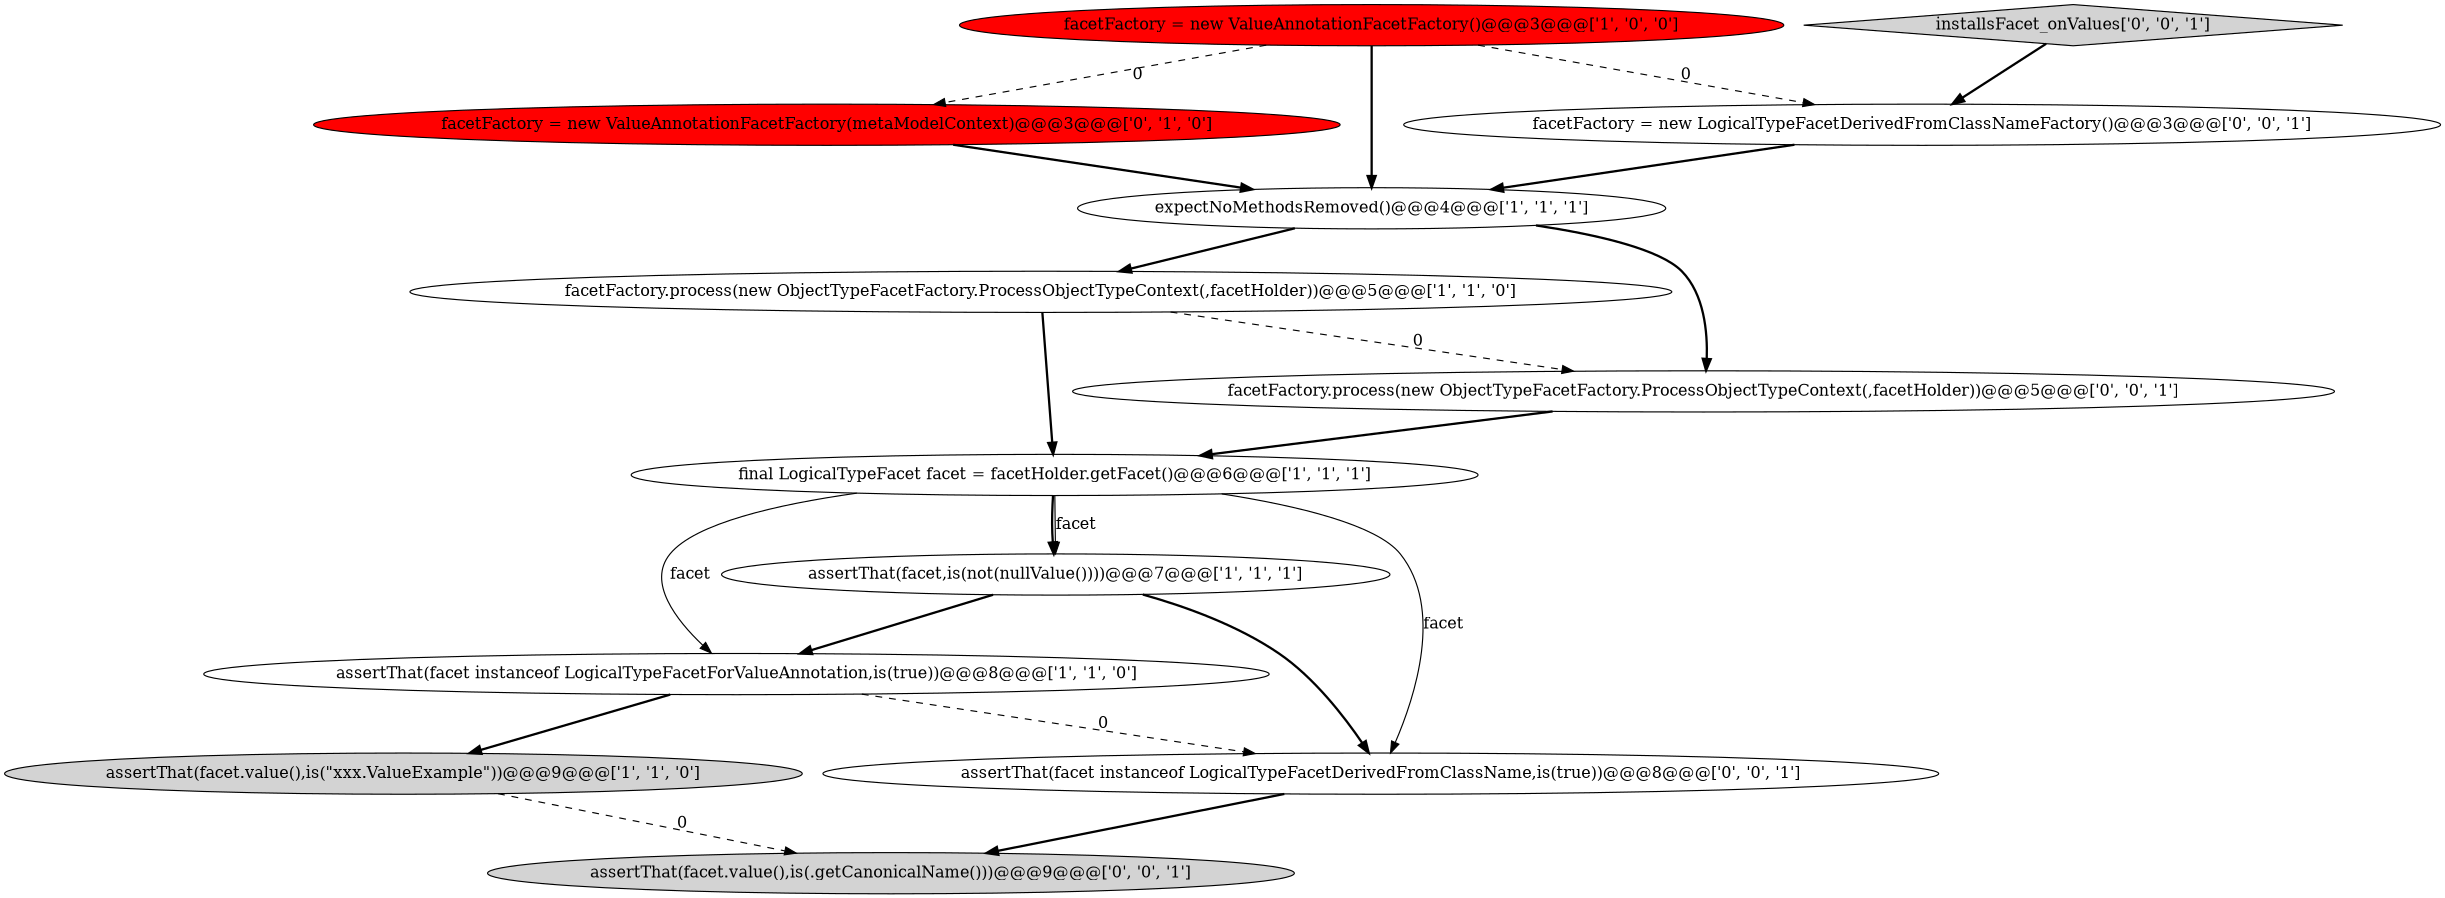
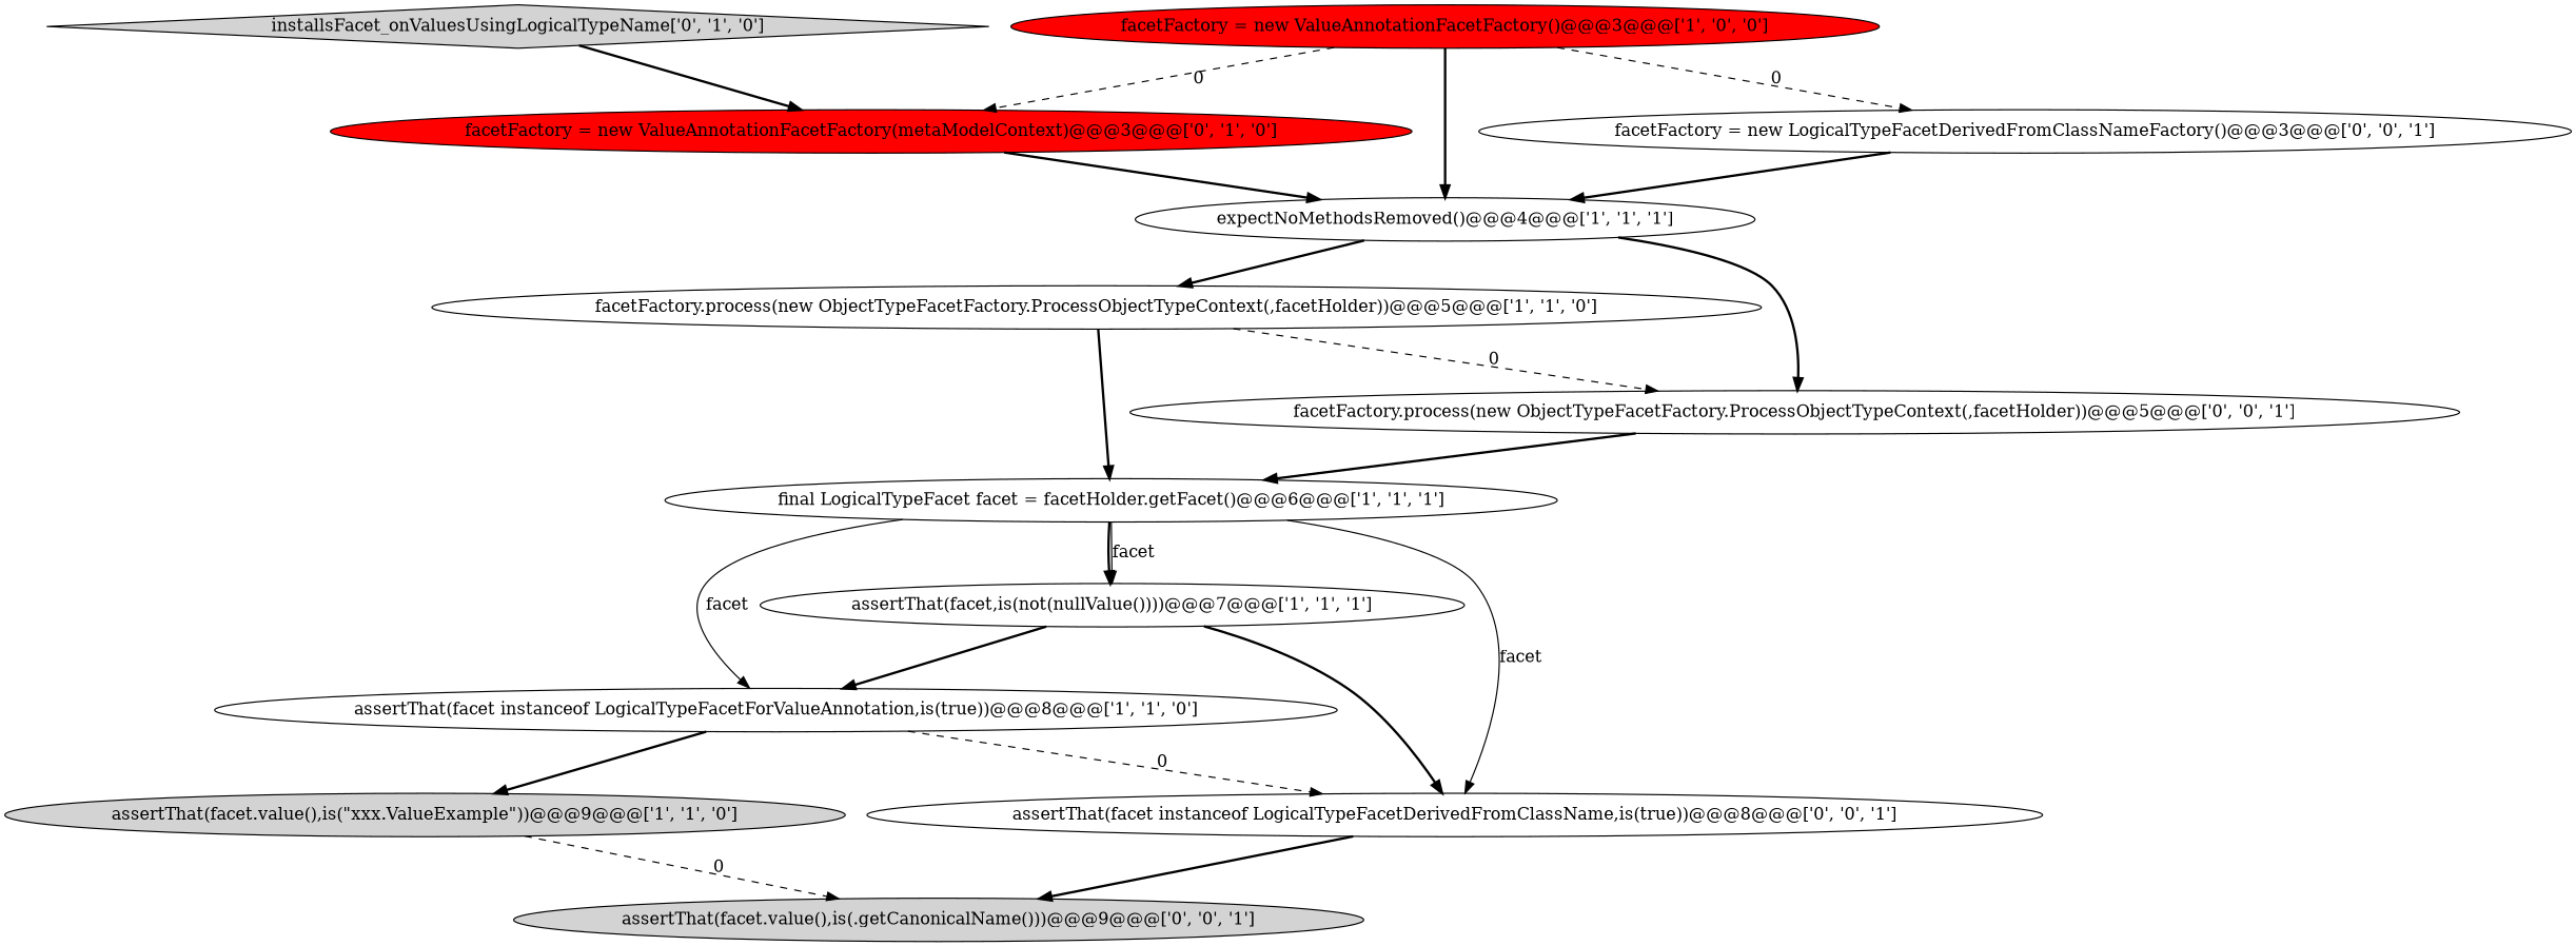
  digraph {
    node [fillcolor=white shape=ellipse style=filled]
    edge [style=bold]
    n1 [fillcolor=red label="facetFactory = new ValueAnnotationFacetFactory()@@@3@@@['1', '0', '0']"]
    n2 [label="facetFactory = new LogicalTypeFacetDerivedFromClassNameFactory()@@@3@@@['0', '0', '1']"]
    n3 [fillcolor=red label="facetFactory = new ValueAnnotationFacetFactory(metaModelContext)@@@3@@@['0', '1', '0']"]
    n4 [label="expectNoMethodsRemoved()@@@4@@@['1', '1', '1']"]
    n5 [label="facetFactory.process(new ObjectTypeFacetFactory.ProcessObjectTypeContext(,facetHolder))@@@5@@@['1', '1', '0']"]
    n6 [label="facetFactory.process(new ObjectTypeFacetFactory.ProcessObjectTypeContext(,facetHolder))@@@5@@@['0', '0', '1']"]
    n7 [fillcolor=lightgray label="assertThat(facet.value(),is(\"xxx.ValueExample\"))@@@9@@@['1', '1', '0']"]
    n8 [fillcolor=lightgray label="assertThat(facet.value(),is(.getCanonicalName()))@@@9@@@['0', '0', '1']"]
    n9 [label="final LogicalTypeFacet facet = facetHolder.getFacet()@@@6@@@['1', '1', '1']"]
    n10 [label="assertThat(facet,is(not(nullValue())))@@@7@@@['1', '1', '1']"]
    n11 [label="assertThat(facet instanceof LogicalTypeFacetForValueAnnotation,is(true))@@@8@@@['1', '1', '0']"]
    n12 [label="assertThat(facet instanceof LogicalTypeFacetDerivedFromClassName,is(true))@@@8@@@['0', '0', '1']"]
-   n14 [fillcolor=lightgray label="installsFacet_onValues['0', '0', '1']" shape=diamond]
+   n13 [fillcolor=lightgray label="installsFacet_onValuesUsingLogicalTypeName['0', '1', '0']" shape=diamond]
    n1 -> n2 [label=0 style=dashed]
    n1 -> n3 [label=0 style=dashed]
    n1 -> n4
    n2 -> n4
    n3 -> n4
    n4 -> n5
    n4 -> n6
    n5 -> n6 [label=0 style=dashed]
    n5 -> n9
    n6 -> n9
    n7 -> n8 [label=0 style=dashed]
    n9 -> n10
    n9 -> n10 [label=facet style=solid]
    n9 -> n11 [label=facet style=solid]
    n9 -> n12 [label=facet style=solid]
    n10 -> n11
    n10 -> n12
    n11 -> n7
    n11 -> n12 [label=0 style=dashed]
    n12 -> n8
-   n14 -> n2
+   n13 -> n3
  }
